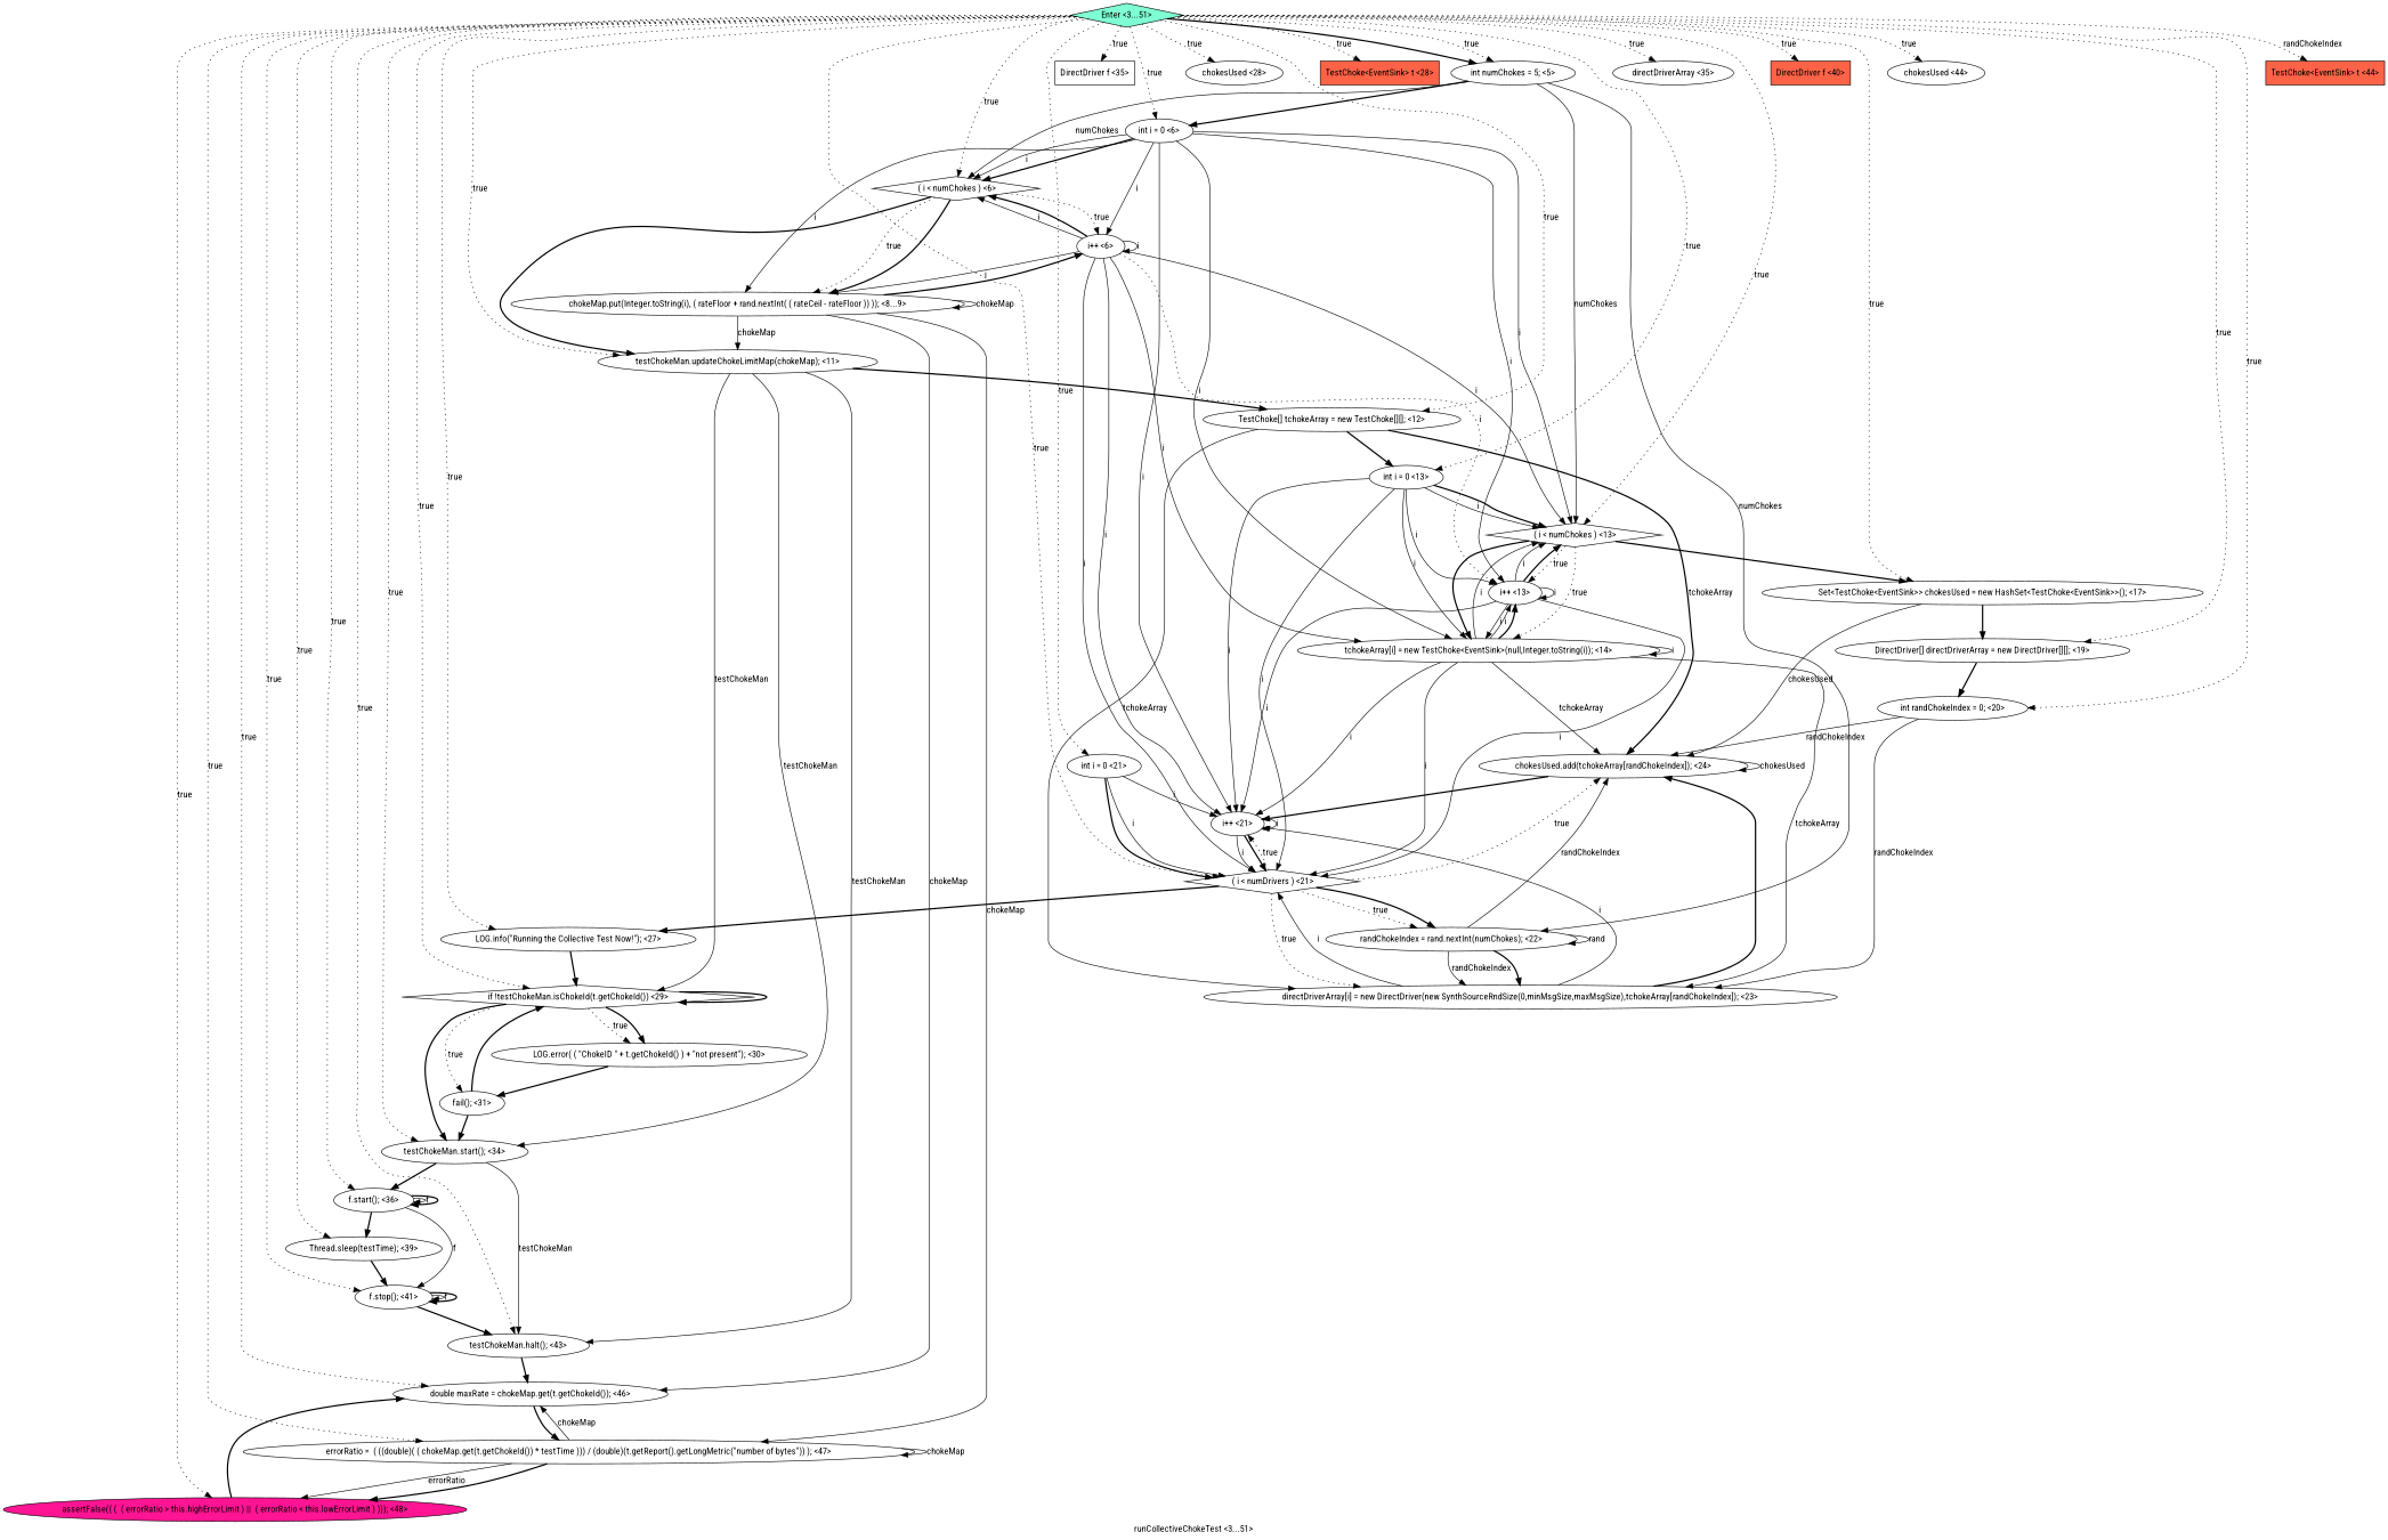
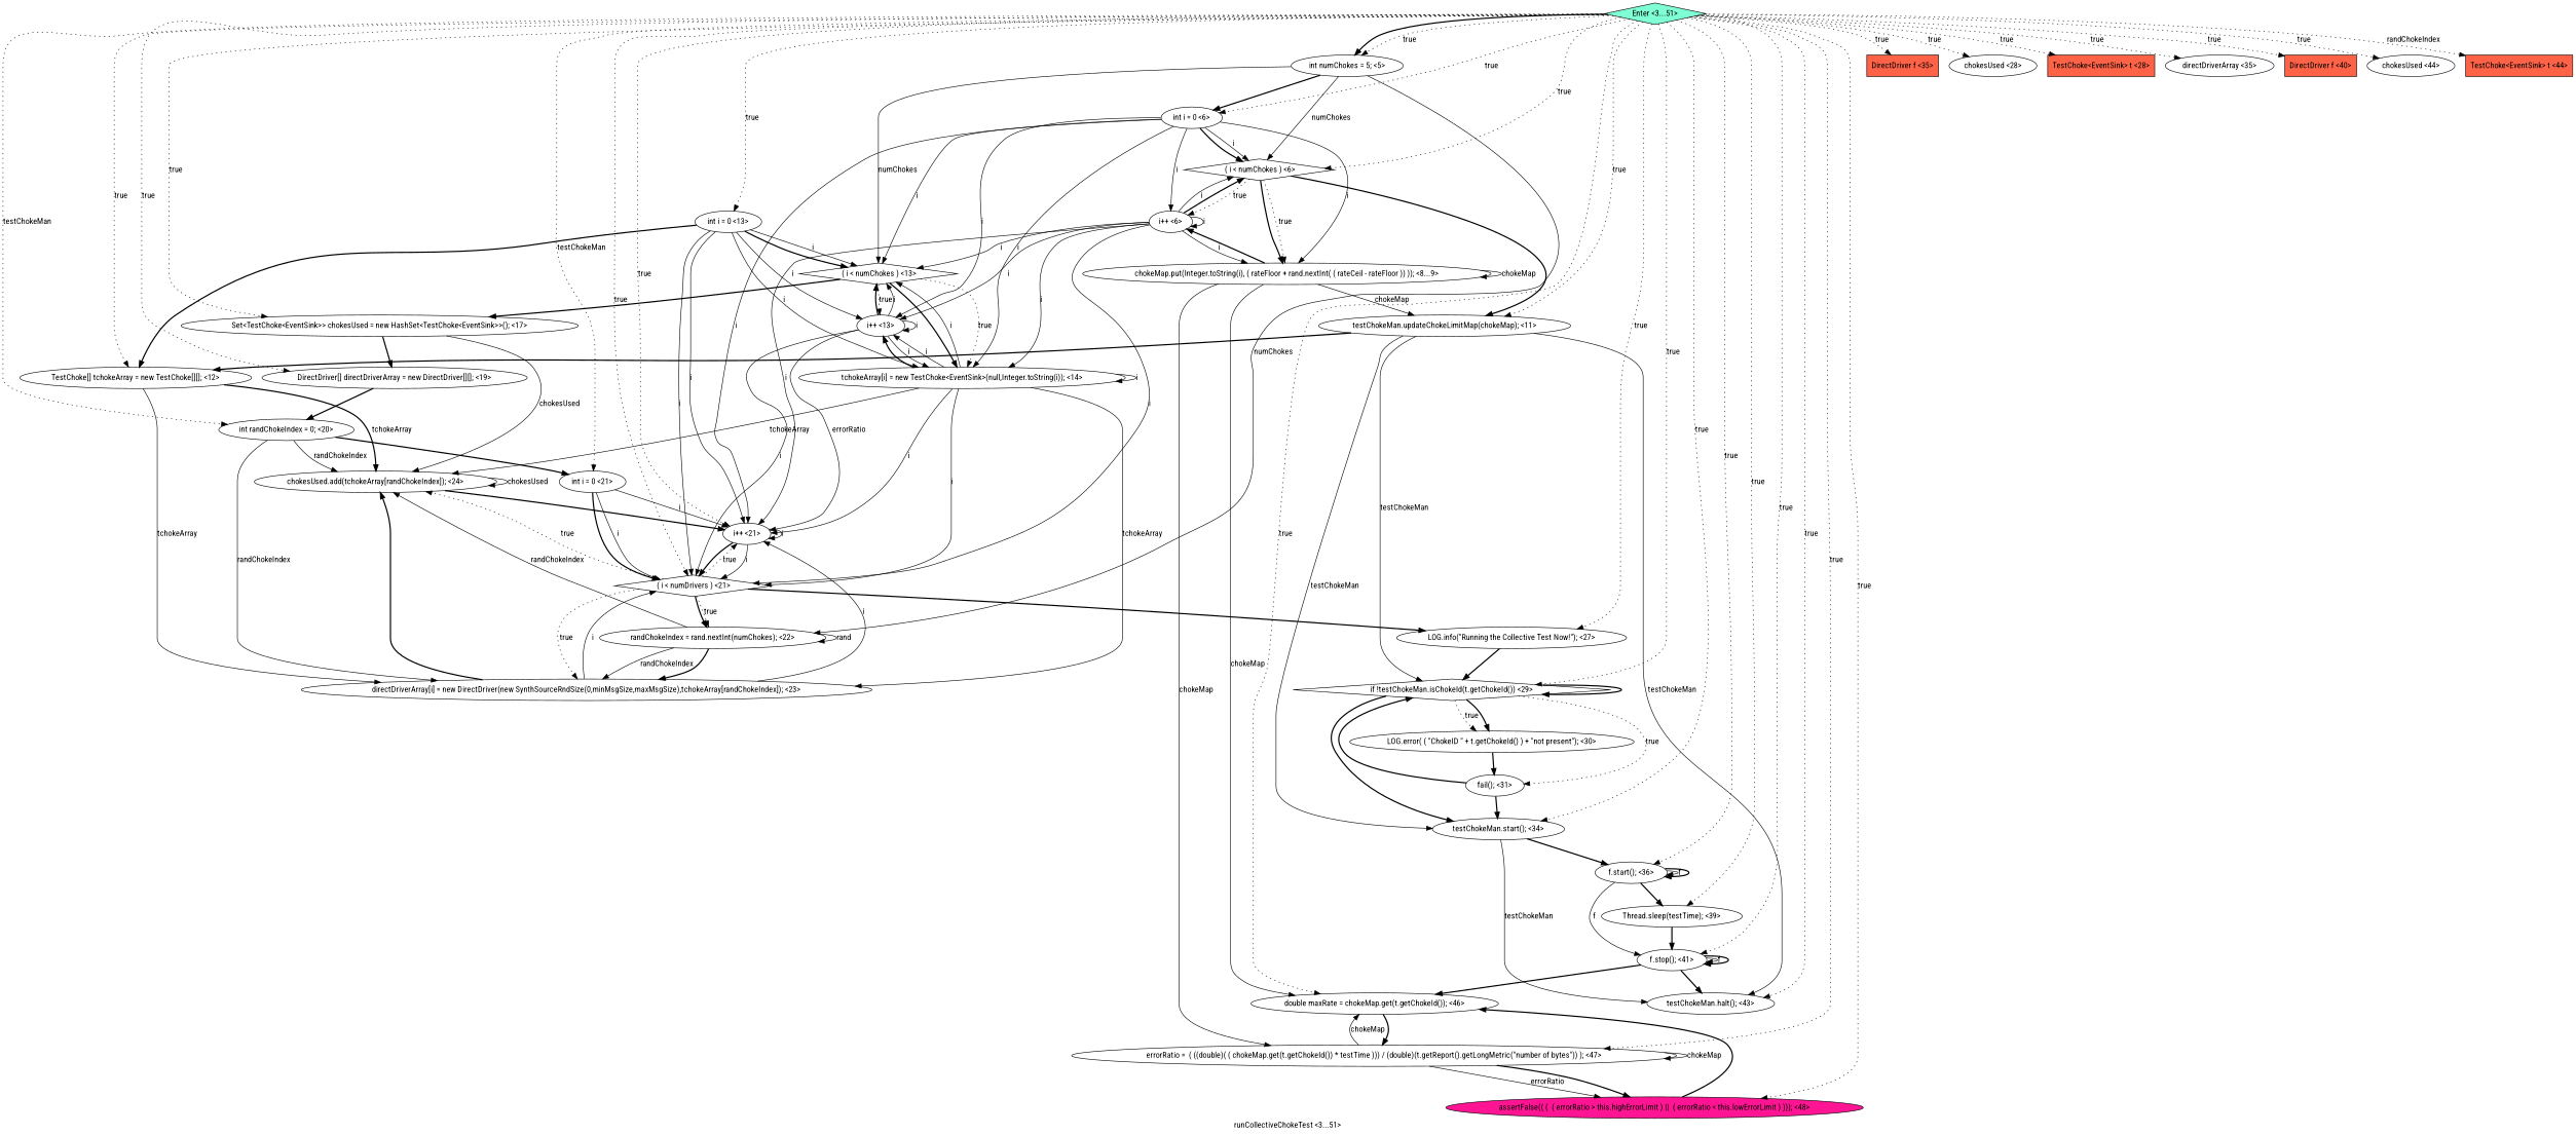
  digraph {
    fontname="Roboto Condensed"
    label="runCollectiveChokeTest <3...51>"
    node [fillcolor=white fontname="Roboto Condensed" shape=ellipse style=filled]
    edge [fontname="Roboto Condensed" style=solid]
    n1 [label="chokesUsed.add(tchokeArray[randChokeIndex]); <24>"]
    n2 [label="i++ <21>"]
    n3 [label=" ( i < numDrivers ) <21>" shape=diamond]
    n4 [label="testChokeMan.start(); <34>"]
    n5 [label="f.start(); <36>"]
    n6 [label="testChokeMan.halt(); <43>"]
    n7 [label="f.stop(); <41>"]
    n8 [label="Thread.sleep(testTime); <39>"]
    n9 [label="double maxRate = chokeMap.get(t.getChokeId()); <46>"]
    n10 [fillcolor=aquamarine label="Enter <3...51>" shape=diamond]
    n11 [label="TestChoke[] tchokeArray = new TestChoke[][]; <12>"]
    n12 [label="int i = 0 <21>"]
    n13 [label="errorRatio =  ( ((double)( ( chokeMap.get(t.getChokeId()) * testTime ))) / (double)(t.getReport().getLongMetric(\"number of bytes\")) ); <47>"]
    n14 [label="if !testChokeMan.isChokeId(t.getChokeId()) <29>" shape=diamond]
    n15 [fillcolor=deeppink label="assertFalse(( (  ( errorRatio > this.highErrorLimit ) ||  ( errorRatio < this.lowErrorLimit ) ))); <48>"]
    n16 [label=" ( i < numChokes ) <13>" shape=diamond]
    n17 [label="int numChokes = 5; <5>"]
-   n18 [label="DirectDriver f <35>" shape=box]
+   n18 [fillcolor=tomato label="DirectDriver f <35>" shape=box]
    n19 [label="testChokeMan.updateChokeLimitMap(chokeMap); <11>"]
    n20 [label="chokesUsed <28>"]
    n21 [label="int i = 0 <6>"]
    n22 [fillcolor=tomato label="TestChoke<EventSink> t <28>" shape=box]
    n23 [label=" ( i < numChokes ) <6>" shape=diamond]
    n24 [label="LOG.info(\"Running the Collective Test Now!\"); <27>"]
    n25 [label="directDriverArray <35>"]
    n26 [label="DirectDriver[] directDriverArray = new DirectDriver[][]; <19>"]
    n27 [fillcolor=tomato label="DirectDriver f <40>" shape=box]
    n28 [label="int randChokeIndex = 0; <20>"]
    n29 [label="chokesUsed <44>"]
    n30 [label="int i = 0 <13>"]
    n31 [label="Set<TestChoke<EventSink>> chokesUsed = new HashSet<TestChoke<EventSink>>(); <17>"]
    n32 [fillcolor=tomato label="TestChoke<EventSink> t <44>" shape=box]
    n33 [label="directDriverArray[i] = new DirectDriver(new SynthSourceRndSize(0,minMsgSize,maxMsgSize),tchokeArray[randChokeIndex]); <23>"]
    n34 [label="fail(); <31>"]
    n35 [label="LOG.error( ( \"ChokeID \" + t.getChokeId() ) + \"not present\"); <30>"]
    n36 [label="i++ <13>"]
    n37 [label="tchokeArray[i] = new TestChoke<EventSink>(null,Integer.toString(i)); <14>"]
    n38 [label="randChokeIndex = rand.nextInt(numChokes); <22>"]
    n39 [label="i++ <6>"]
    n40 [label="chokeMap.put(Integer.toString(i), ( rateFloor + rand.nextInt( ( rateCeil - rateFloor )) )); <8...9>"]
    n1 -> n1 [label=chokesUsed]
    n1 -> n2 [style=bold]
    n2 -> n2 [label=i]
    n2 -> n3 [label=i]
    n2 -> n3 [style=bold]
    n3 -> n1 [label=true style=dotted]
    n3 -> n2 [label=true style=dotted]
    n3 -> n24 [style=bold]
    n3 -> n33 [label=true style=dotted]
    n3 -> n38 [label=true style=dotted]
    n3 -> n38 [style=bold]
    n4 -> n5 [style=bold]
    n4 -> n6 [label=testChokeMan]
    n5 -> n5 [label=f]
    n5 -> n5 [style=bold]
    n5 -> n7 [label=f]
    n5 -> n8 [style=bold]
-   n6 -> n9 [style=bold]
+   n7 -> n9 [style=bold]
    n7 -> n6 [style=bold]
    n7 -> n7 [label=f]
    n7 -> n7 [style=bold]
    n8 -> n7 [style=bold]
    n9 -> n13 [style=bold]
    n10 -> n3 [label=true style=dotted]
    n10 -> n4 [label=true style=dotted]
    n10 -> n5 [label=true style=dotted]
    n10 -> n6 [label=true style=dotted]
    n10 -> n7 [label=true style=dotted]
    n10 -> n8 [label=true style=dotted]
    n10 -> n9 [label=true style=dotted]
    n10 -> n11 [label=true style=dotted]
-   n10 -> n12 [label=true style=dotted]
+   n10 -> n12 [label=testChokeMan style=dotted]
    n10 -> n13 [label=true style=dotted]
    n10 -> n14 [label=true style=dotted]
    n10 -> n15 [label=true style=dotted]
-   n10 -> n16 [label=true style=dotted]
+   n10 -> n2 [label=true style=dotted]
    n10 -> n17 [label=true style=dotted]
    n10 -> n17 [style=bold]
    n10 -> n18 [label=true style=dotted]
    n10 -> n19 [label=true style=dotted]
    n10 -> n20 [label=true style=dotted]
    n10 -> n21 [label=true style=dotted]
    n10 -> n22 [label=true style=dotted]
    n10 -> n23 [label=true style=dotted]
    n10 -> n24 [label=true style=dotted]
    n10 -> n25 [label=true style=dotted]
    n10 -> n26 [label=true style=dotted]
    n10 -> n27 [label=true style=dotted]
-   n10 -> n28 [label=true style=dotted]
+   n10 -> n28 [label=testChokeMan style=dotted]
    n10 -> n29 [label=true style=dotted]
    n10 -> n30 [label=true style=dotted]
    n10 -> n31 [label=true style=dotted]
    n10 -> n32 [label=randChokeIndex style=dotted]
    n11 -> n1 [label=tchokeArray style=bold]
-   n11 -> n30 [style=bold]
+   n30 -> n11 [style=bold]
    n11 -> n33 [label=tchokeArray]
    n12 -> n2 [label=i]
    n12 -> n3 [label=i]
    n12 -> n3 [style=bold]
    n13 -> n9 [label=chokeMap]
    n13 -> n13 [label=chokeMap]
    n13 -> n15 [label=errorRatio]
    n13 -> n15 [style=bold]
    n14 -> n4 [style=bold]
    n14 -> n14 [style=bold]
    n14 -> n34 [label=true style=dotted]
    n14 -> n35 [label=true style=dotted]
    n14 -> n35 [style=bold]
    n15 -> n9 [style=bold]
    n16 -> n31 [style=bold]
    n16 -> n36 [label=true style=dotted]
    n16 -> n37 [label=true style=dotted]
    n16 -> n37 [style=bold]
    n17 -> n16 [label=numChokes]
    n17 -> n21 [style=bold]
    n17 -> n23 [label=numChokes]
    n17 -> n38 [label=numChokes]
    n19 -> n4 [label=testChokeMan]
    n19 -> n6 [label=testChokeMan]
    n19 -> n11 [style=bold]
    n19 -> n14 [label=testChokeMan]
    n21 -> n2 [label=i]
    n21 -> n16 [label=i]
    n21 -> n23 [label=i]
    n21 -> n23 [style=bold]
    n21 -> n36 [label=i]
    n21 -> n37 [label=i]
    n21 -> n39 [label=i]
    n21 -> n40 [label=i]
    n23 -> n19 [style=bold]
    n23 -> n39 [label=true style=dotted]
    n23 -> n40 [label=true style=dotted]
    n23 -> n40 [style=bold]
    n24 -> n14 [style=bold]
    n26 -> n28 [style=bold]
    n28 -> n1 [label=randChokeIndex]
+   n28 -> n12 [style=bold]
    n28 -> n33 [label=randChokeIndex]
    n30 -> n2 [label=i]
    n30 -> n3 [label=i]
    n30 -> n16 [label=i]
    n30 -> n16 [style=bold]
    n30 -> n36 [label=i]
    n30 -> n37 [label=i]
    n31 -> n1 [label=chokesUsed]
    n31 -> n26 [style=bold]
    n33 -> n1 [style=bold]
    n33 -> n2 [label=i]
    n33 -> n3 [label=i]
    n34 -> n4 [style=bold]
    n34 -> n14 [style=bold]
    n35 -> n34 [style=bold]
-   n36 -> n2 [label=i]
+   n36 -> n2 [label=errorRatio]
    n36 -> n3 [label=i]
    n36 -> n16 [label=i]
    n36 -> n16 [style=bold]
    n36 -> n36 [label=i]
    n36 -> n37 [label=i]
    n37 -> n1 [label=tchokeArray]
    n37 -> n2 [label=i]
    n37 -> n3 [label=i]
    n37 -> n16 [label=i]
    n37 -> n33 [label=tchokeArray]
    n37 -> n36 [label=i]
    n37 -> n36 [style=bold]
    n37 -> n37 [label=i]
    n38 -> n1 [label=randChokeIndex]
    n38 -> n33 [label=randChokeIndex]
    n38 -> n33 [style=bold]
    n38 -> n38 [label=rand]
    n39 -> n2 [label=i]
    n39 -> n3 [label=i]
    n39 -> n16 [label=i]
    n39 -> n23 [label=i]
    n39 -> n23 [style=bold]
-   n39 -> n36 [label=i style=dotted]
+   n39 -> n36 [label=i]
    n39 -> n37 [label=i]
    n39 -> n39 [label=i]
    n39 -> n40 [label=i]
    n40 -> n9 [label=chokeMap]
    n40 -> n13 [label=chokeMap]
    n40 -> n19 [label=chokeMap]
    n40 -> n39 [style=bold]
    n40 -> n40 [label=chokeMap]
  }
